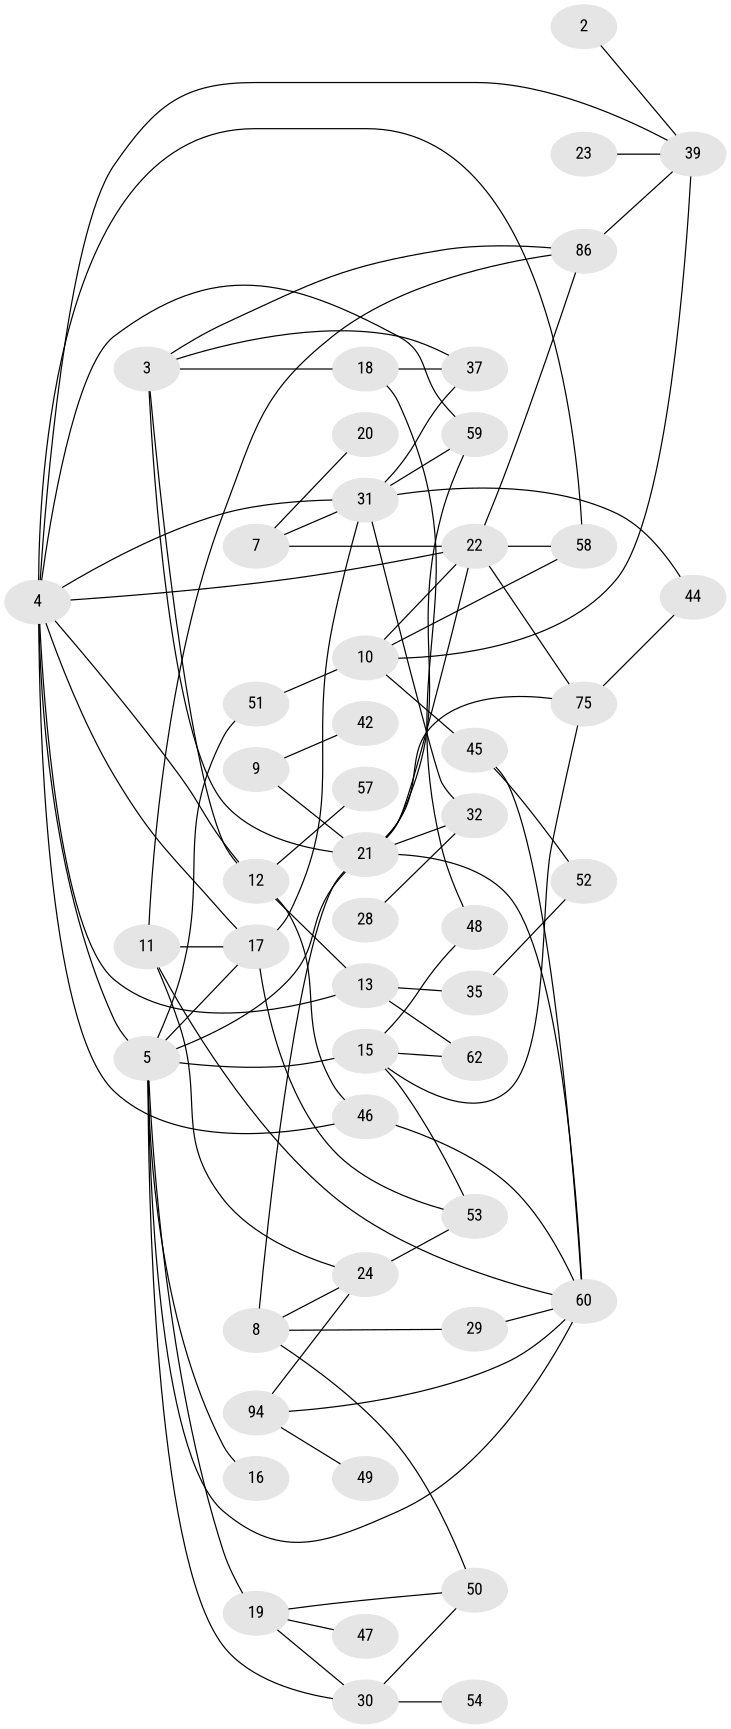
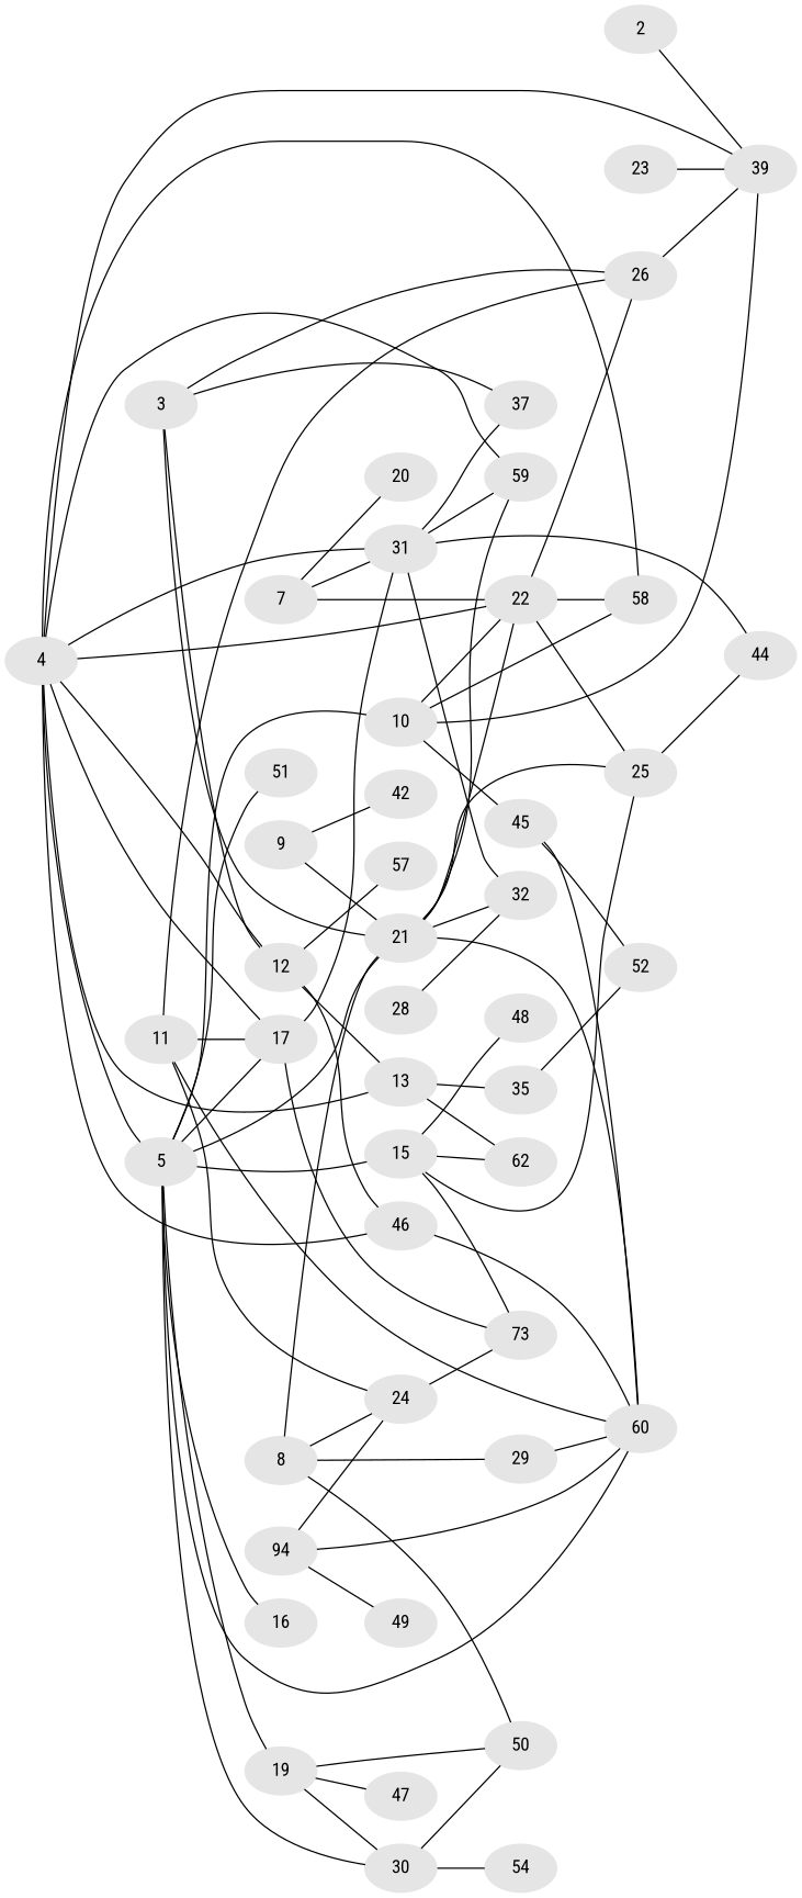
  graph {
    fontname="Roboto Condensed"
    rankdir=LR
    node [color=gray90 fontname="Roboto Condensed" style=filled]
    edge [fontname="Roboto Condensed" weight=1.0]
    2
    39
    3
    12
-   18
    21
-   26 [label=86]
+   26
    37
    13
    46
    57
    48
    22
    59
    60
-   25 [label=75]
+   25
    32
    4
    5
    17
    31
    58
    10
    15
    16
    19
    30
    51
    35
    62
-   53
+   53 [label=73]
    44
    45
    n34 [label=50]
    47
    54
    7
    20
    8
    24
    29
    9
    42
    52
    11
    n46 [label=94]
    49
    28
    23
    2 -- 39
    3 -- 12
-   3 -- 18
    3 -- 21
    3 -- 26
    3 -- 37
    12 -- 13
    12 -- 46
    12 -- 57
-   18 -- 37
-   18 -- 48
    21 -- 22
    21 -- 59
    21 -- 60
    21 -- 25
    21 -- 32
    26 -- 39
    13 -- 35
    13 -- 62
    46 -- 60
    22 -- 26
    22 -- 25
    22 -- 58
    25 -- 44
    4 -- 39
    4 -- 12
    4 -- 13
    4 -- 46
    4 -- 22 [weight=2.0]
    4 -- 59
    4 -- 5 [weight=2.0]
    4 -- 17 [weight=2.0]
    4 -- 31 [weight=3.0]
    4 -- 58 [weight=2.0]
    5 -- 21
    5 -- 60
    5 -- 17
-   51 -- 10
+   5 -- 10
    5 -- 15
    5 -- 16
    5 -- 19
    5 -- 30
    5 -- 51
    17 -- 31
    17 -- 53
    31 -- 37
    31 -- 59 [weight=2.0]
    31 -- 32
    31 -- 44
    10 -- 39
    10 -- 22
    10 -- 58
    10 -- 45
    15 -- 48
    15 -- 25
    15 -- 62
    15 -- 53
    19 -- 30
    19 -- n34
    19 -- 47
    30 -- n34
    30 -- 54
    35 -- 52
    45 -- 60
    45 -- 52
    7 -- 22
    7 -- 31
    7 -- 20
    8 -- 21
    8 -- n34
    8 -- 24
    8 -- 29
    24 -- 53
    29 -- 60
    9 -- 21
    9 -- 42 [weight=2.0]
    11 -- 26
    11 -- 60
    11 -- 17
    11 -- 24
    n46 -- 60 [weight=2.0]
    n46 -- 24
    n46 -- 49
    28 -- 32
    23 -- 39
  }
